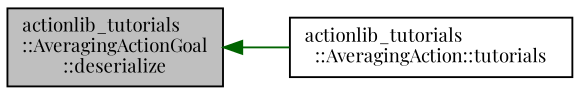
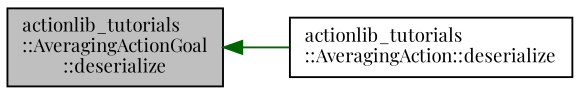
  digraph {
    rankdir=LR
    fontname="Playfair Display"
    node [color=black fontname="Playfair Display" fontsize=10 shape=record style=filled]
    n1 [fillcolor=grey75 fontcolor=black height=0.2 label="actionlib_tutorials\l::AveragingActionGoal\l::deserialize" width=0.4]
-   n2 [fillcolor=white height=0.2 label="actionlib_tutorials\l::AveragingAction::tutorials" width=0.4]
+   n2 [fillcolor=white height=0.2 label="actionlib_tutorials\l::AveragingAction::deserialize" width=0.4]
    n1 -> n2 [color=darkgreen dir=back fontname="Playfair Display" fontsize=10 labelfontname=Helvetica labelfontsize=10 style=solid]
  }
